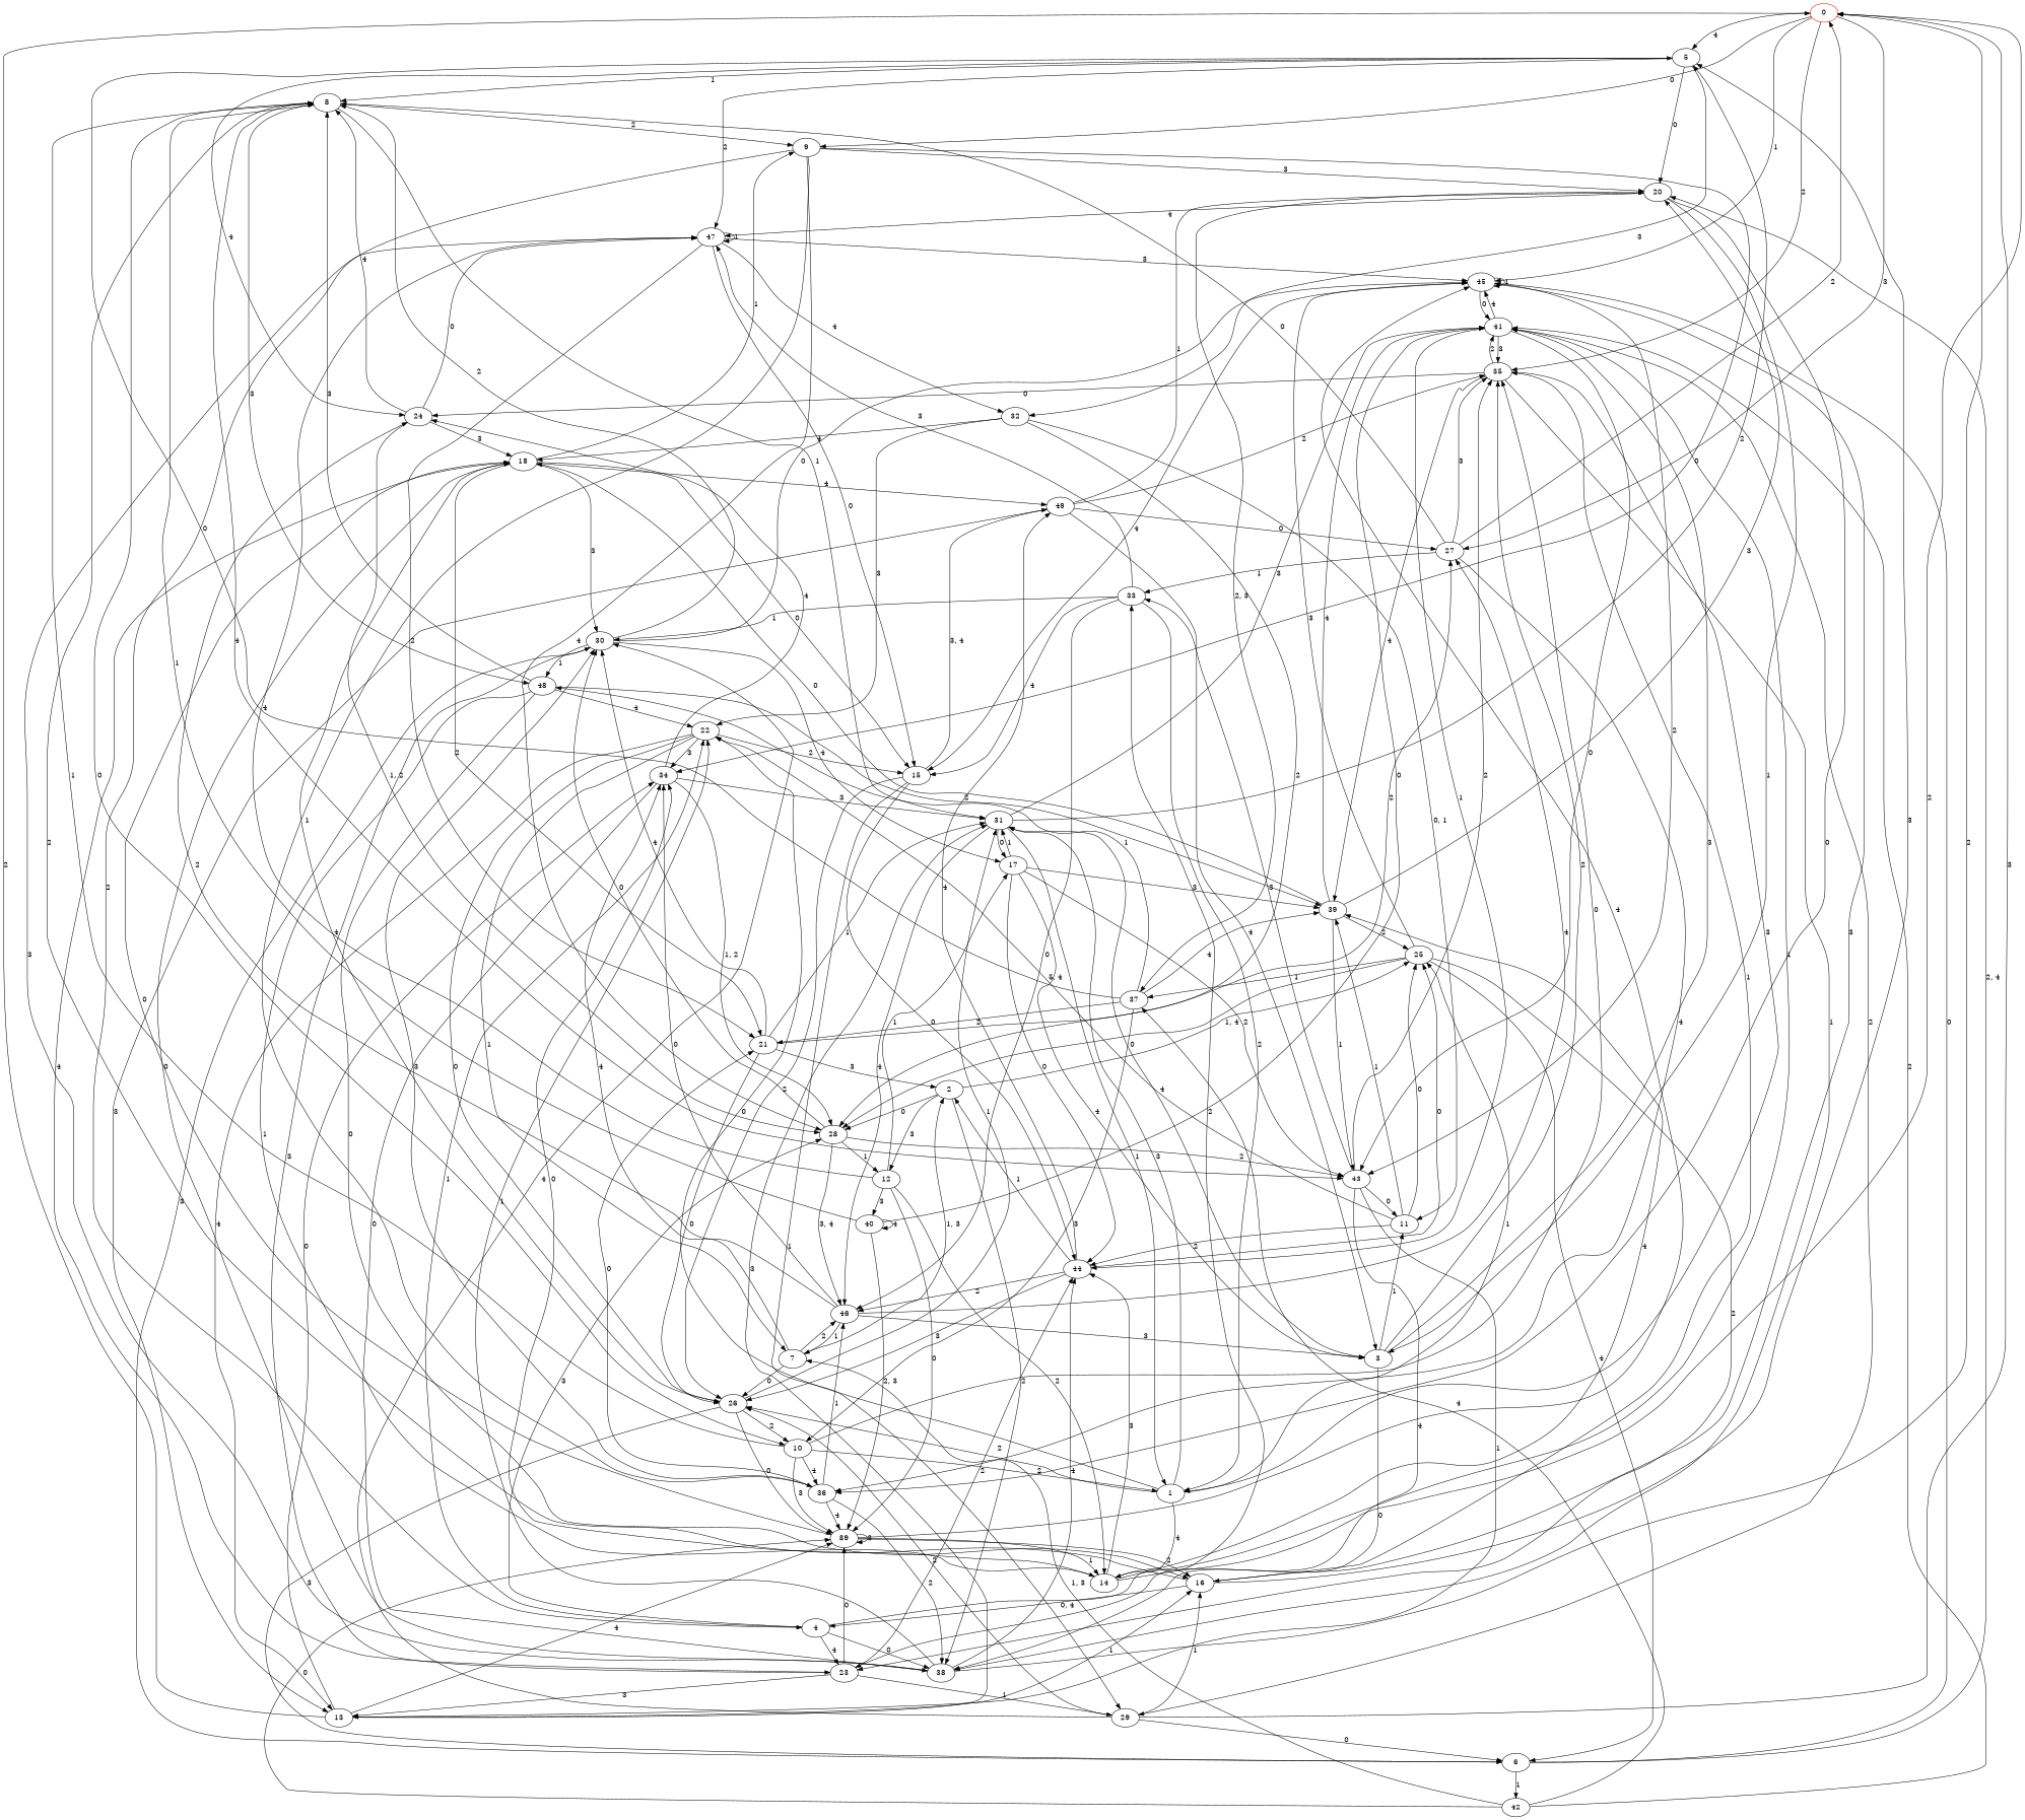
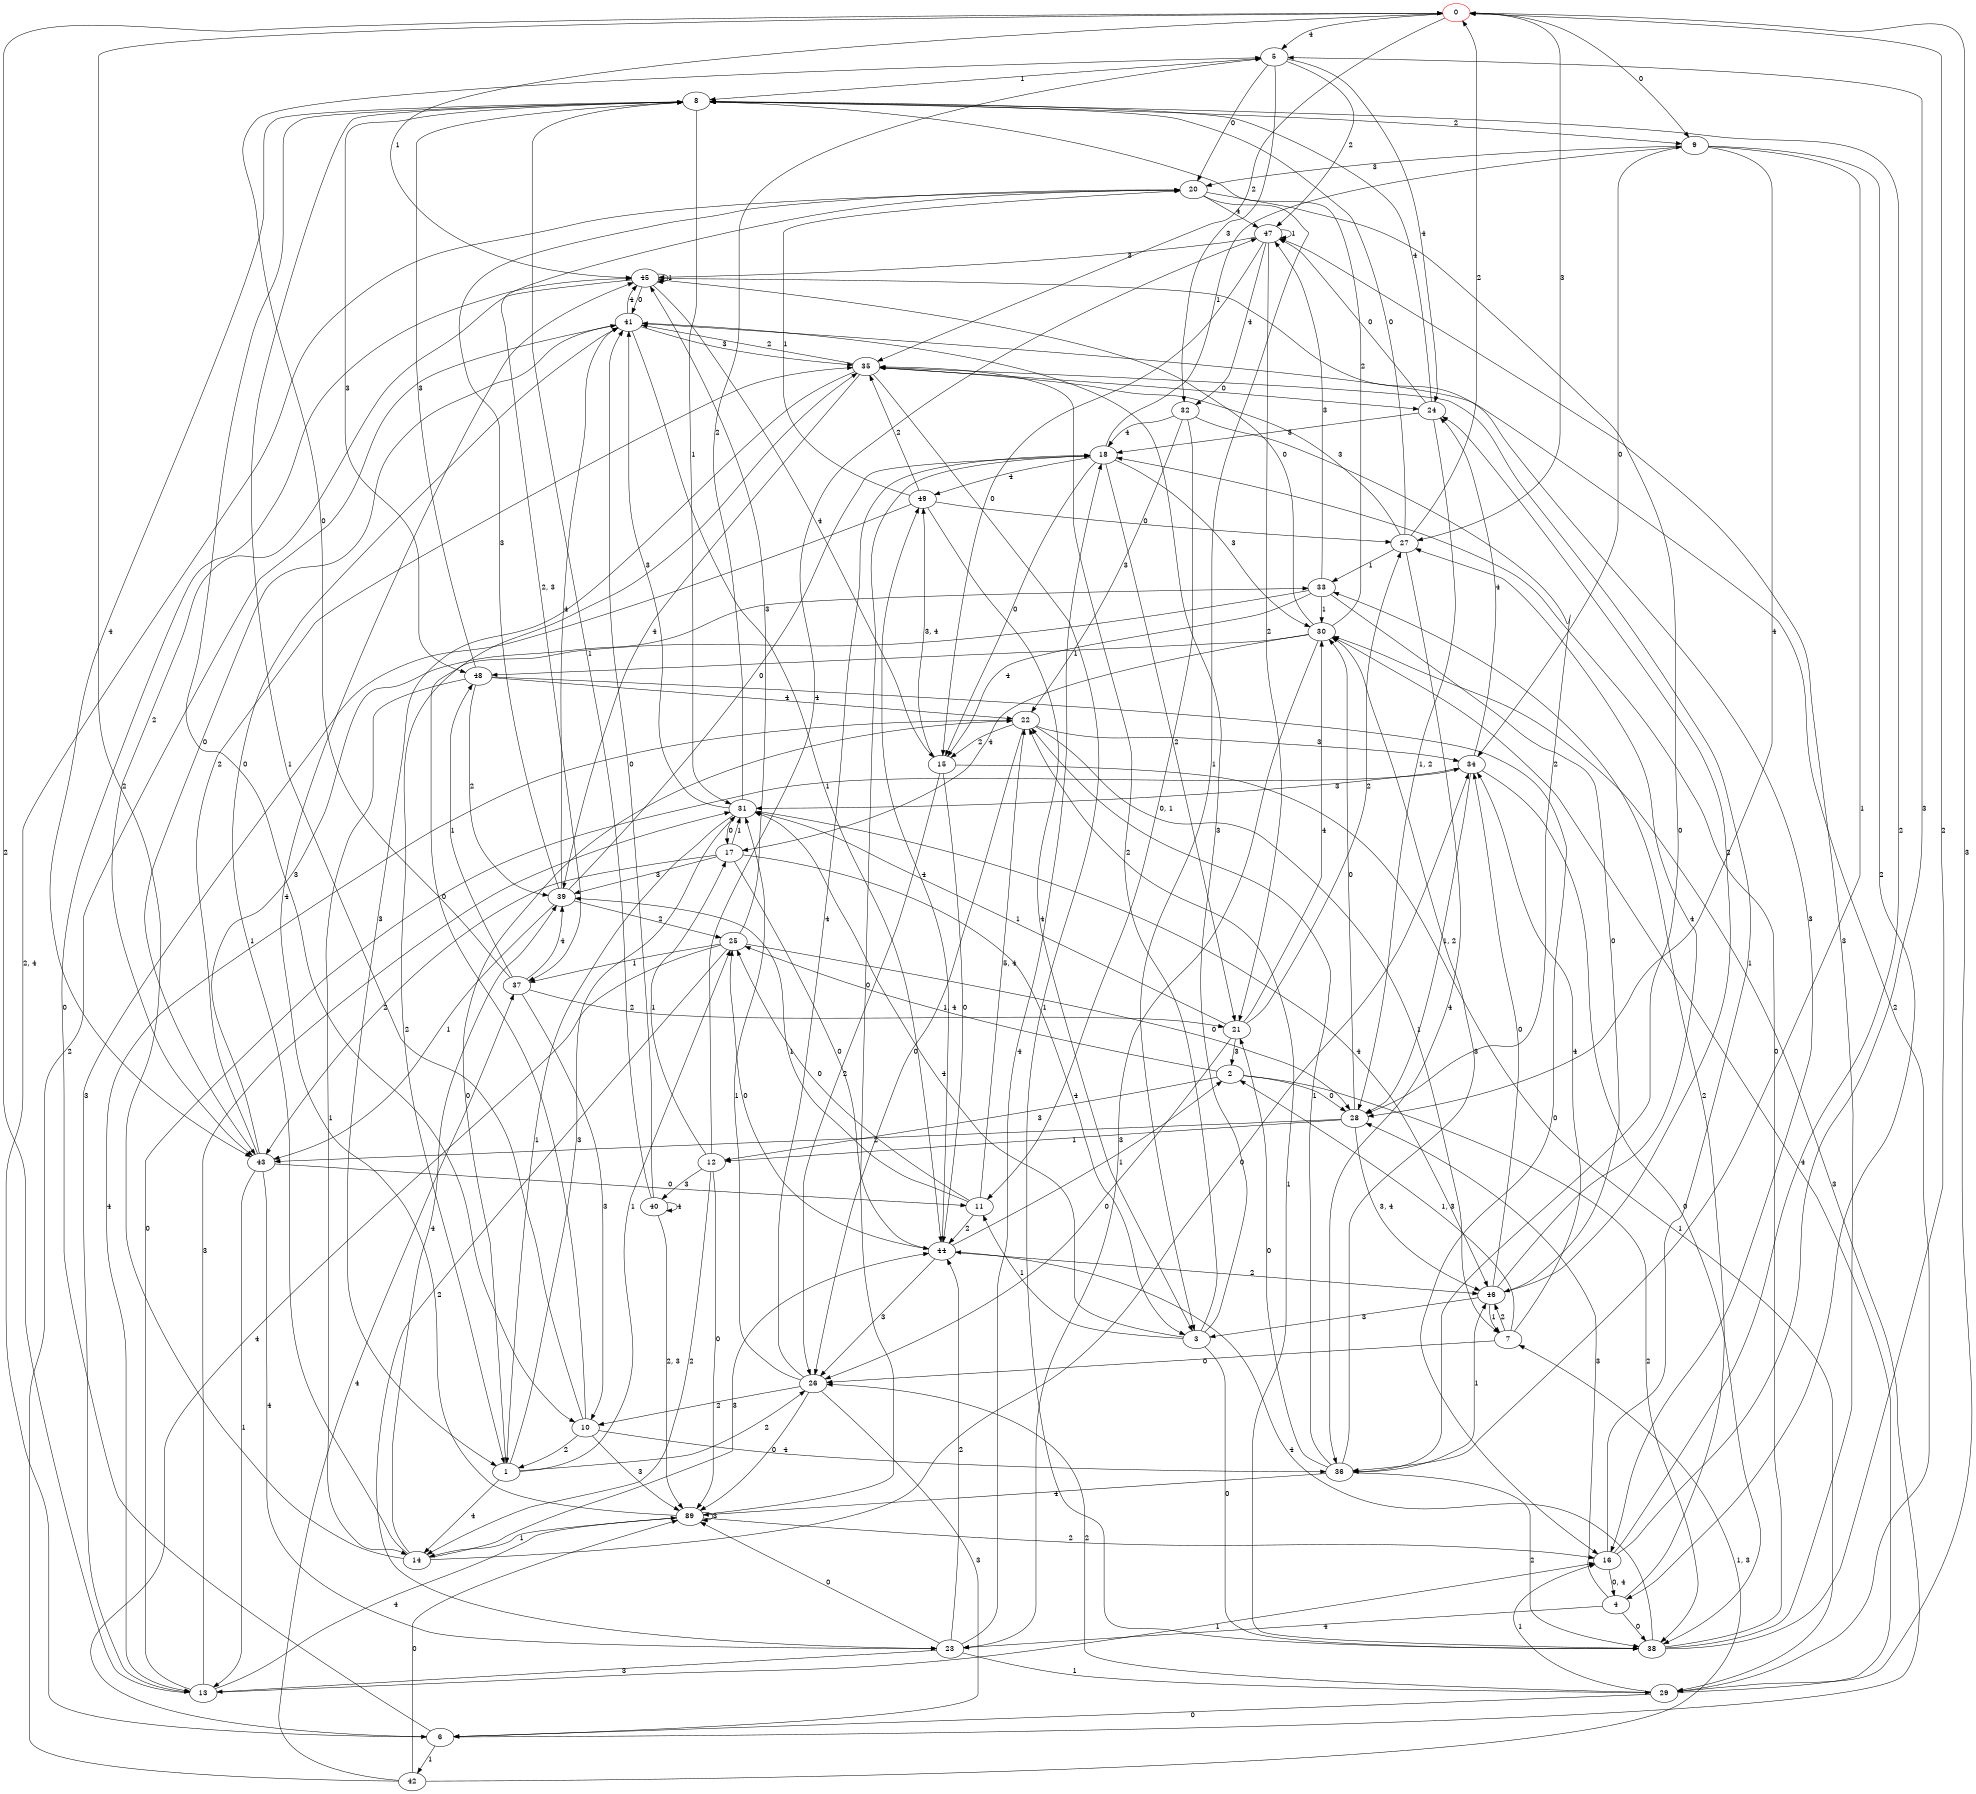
  digraph {
    n1 [color=red label=0]
    n2 [label=5]
    n3 [label=9]
    n4 [label=27]
    n5 [label=35]
    n6 [label=45]
    n7 [label=8]
    n8 [label=20]
    n9 [label=24]
    n10 [label=32]
    n11 [label=47]
    n12 [label=28]
    n13 [label=4]
    n14 [label=34]
    n15 [label=36]
    n16 [label=33]
    n17 [label=1]
    n18 [label=38]
    n19 [label=41]
    n20 [label=39]
    n21 [label=43]
    n22 [label=16]
    n23 [label=15]
    n24 [label=14]
    n25 [label=22]
    n26 [label=25]
    n27 [label=26]
    n28 [label=31]
    n29 [label=44]
    n30 [label=7]
    n31 [label=13]
    n32 [label=23]
    n33 [label=6]
    n34 [label=37]
    n35 [label=10]
    n36 [label=89]
    n37 [label=18]
    n38 [label=46]
    n39 [label=17]
    n40 [label=2]
    n41 [label=12]
    n42 [label=40]
    n43 [label=30]
    n44 [label=3]
    n45 [label=11]
    n46 [label=29]
    n47 [label=48]
    n48 [label=21]
    n49 [label=42]
    n50 [label=49]
    n1 -> n2 [label=4]
    n1 -> n3 [label=0]
    n1 -> n4 [label=3]
    n1 -> n5 [label=2]
    n1 -> n6 [label=1]
    n2 -> n7 [label=1]
    n2 -> n8 [label=0]
    n2 -> n9 [label=4]
    n2 -> n10 [label=3]
    n2 -> n11 [label=2]
    n3 -> n8 [label=3]
    n3 -> n12 [label=4]
    n3 -> n13 [label=2]
    n3 -> n14 [label=0]
    n3 -> n15 [label=1]
    n4 -> n1 [label=2]
    n4 -> n5 [label=3]
    n4 -> n7 [label=0]
    n4 -> n15 [label=4]
    n4 -> n16 [label=1]
    n5 -> n9 [label=0]
    n5 -> n17 [label=3]
    n5 -> n18 [label=1]
    n5 -> n19 [label=2]
    n5 -> n20 [label=4]
    n6 -> n6 [label=1]
    n6 -> n19 [label=0]
    n6 -> n21 [label=2]
    n6 -> n22 [label=3]
    n6 -> n23 [label=4]
    n7 -> n3 [label=2]
    n7 -> n21 [label=4]
    n7 -> n28 [label=1]
    n7 -> n35 [label=0]
    n7 -> n47 [label=3]
    n8 -> n11 [label=4]
    n8 -> n15 [label=0]
    n8 -> n34 [label="2, 3"]
    n8 -> n44 [label=1]
    n9 -> n7 [label=4]
    n9 -> n11 [label=0]
    n9 -> n12 [label="1, 2"]
    n9 -> n37 [label=3]
    n10 -> n12 [label=2]
    n10 -> n25 [label=3]
    n10 -> n37 [label=4]
    n10 -> n45 [label="0, 1"]
    n11 -> n6 [label=3]
    n11 -> n10 [label=4]
    n11 -> n11 [label=1]
    n11 -> n23 [label=0]
    n11 -> n48 [label=2]
    n12 -> n21 [label=2]
    n12 -> n38 [label="3, 4"]
    n12 -> n41 [label=1]
    n12 -> n43 [label=0]
    n13 -> n12 [label=3]
    n13 -> n16 [label=2]
    n13 -> n18 [label=0]
-   n13 -> n25 [label=1]
+   n15 -> n25 [label=1]
    n13 -> n32 [label=4]
    n14 -> n9 [label=4]
    n14 -> n12 [label="1, 2"]
    n14 -> n18 [label=0]
    n14 -> n28 [label=3]
    n15 -> n18 [label=2]
    n15 -> n36 [label=4]
    n15 -> n38 [label=1]
    n15 -> n43 [label=3]
    n15 -> n48 [label=0]
    n16 -> n11 [label=3]
    n16 -> n17 [label=2]
    n16 -> n23 [label=4]
    n16 -> n38 [label=0]
    n16 -> n43 [label=1]
    n17 -> n24 [label=4]
    n17 -> n25 [label=0]
    n17 -> n26 [label=1]
    n17 -> n27 [label=2]
    n17 -> n28 [label=3]
    n18 -> n1 [label=2]
    n18 -> n11 [label=3]
    n18 -> n25 [label=1]
    n18 -> n29 [label=4]
    n18 -> n37 [label=0]
    n19 -> n5 [label=3]
    n19 -> n6 [label=4]
    n19 -> n21 [label=0]
    n19 -> n29 [label=1]
    n19 -> n46 [label=2]
    n20 -> n8 [label=3]
    n20 -> n19 [label=4]
    n20 -> n21 [label=1]
    n20 -> n26 [label=2]
    n20 -> n37 [label=0]
    n21 -> n5 [label=2]
    n21 -> n16 [label=3]
    n21 -> n31 [label=1]
    n21 -> n32 [label=4]
    n21 -> n45 [label=0]
    n22 -> n2 [label=3]
    n22 -> n5 [label=1]
    n22 -> n7 [label=2]
    n22 -> n13 [label="0, 4"]
    n23 -> n27 [label=2]
    n23 -> n29 [label=0]
    n23 -> n46 [label=1]
    n23 -> n50 [label="3, 4"]
    n24 -> n1 [label=2]
    n24 -> n14 [label=0]
    n24 -> n19 [label=1]
    n24 -> n20 [label=4]
    n24 -> n29 [label=3]
    n25 -> n14 [label=3]
    n25 -> n23 [label=2]
    n25 -> n27 [label=0]
    n25 -> n30 [label=1]
    n25 -> n31 [label=4]
    n26 -> n6 [label=3]
    n26 -> n12 [label=0]
    n26 -> n32 [label=2]
    n26 -> n33 [label=4]
    n26 -> n34 [label=1]
    n27 -> n28 [label=1]
    n27 -> n33 [label=3]
    n27 -> n35 [label=2]
    n27 -> n36 [label=0]
    n27 -> n37 [label=4]
    n28 -> n2 [label=2]
    n28 -> n17 [label=1]
    n28 -> n19 [label=3]
    n28 -> n38 [label=4]
    n28 -> n39 [label=0]
    n29 -> n26 [label=0]
    n29 -> n27 [label=3]
    n29 -> n38 [label=2]
    n29 -> n40 [label=1]
    n29 -> n50 [label=4]
    n30 -> n14 [label=4]
    n30 -> n27 [label=0]
    n30 -> n38 [label=2]
    n30 -> n40 [label="1, 3"]
    n31 -> n1 [label=2]
    n31 -> n14 [label=0]
    n31 -> n22 [label=1]
    n31 -> n28 [label=3]
    n31 -> n36 [label=4]
    n32 -> n29 [label=2]
    n32 -> n31 [label=3]
    n32 -> n36 [label=0]
    n32 -> n37 [label=4]
    n32 -> n46 [label=1]
    n33 -> n6 [label=0]
    n33 -> n8 [label="2, 4"]
    n33 -> n43 [label=3]
    n33 -> n49 [label=1]
    n34 -> n2 [label=0]
    n34 -> n20 [label=4]
    n34 -> n35 [label=3]
    n34 -> n47 [label=1]
    n34 -> n48 [label=2]
    n35 -> n5 [label=0]
    n35 -> n7 [label=1]
    n35 -> n15 [label=4]
    n35 -> n17 [label=2]
    n35 -> n36 [label=3]
    n36 -> n6 [label=4]
    n36 -> n22 [label=2]
    n36 -> n24 [label=1]
    n36 -> n36 [label=3]
    n36 -> n37 [label=0]
    n37 -> n3 [label=1]
    n37 -> n23 [label=0]
    n37 -> n43 [label=3]
    n37 -> n48 [label=2]
    n37 -> n50 [label=4]
    n38 -> n4 [label=4]
    n38 -> n9 [label=2]
    n38 -> n14 [label=0]
    n38 -> n30 [label=1]
    n38 -> n44 [label=3]
    n39 -> n20 [label=3]
    n39 -> n21 [label=2]
    n39 -> n28 [label=1]
    n39 -> n29 [label=0]
    n39 -> n44 [label=4]
    n40 -> n12 [label=0]
    n40 -> n18 [label=2]
    n40 -> n26 [label="1, 4"]
    n40 -> n41 [label=3]
    n41 -> n11 [label=4]
    n41 -> n24 [label=2]
    n41 -> n36 [label=0]
    n41 -> n39 [label=1]
    n41 -> n42 [label=3]
    n42 -> n7 [label=1]
    n42 -> n19 [label=0]
    n42 -> n36 [label="2, 3"]
    n42 -> n42 [label=4]
    n43 -> n6 [label=0]
    n43 -> n7 [label=2]
    n43 -> n32 [label=3]
    n43 -> n39 [label=4]
    n43 -> n47 [label=1]
    n44 -> n5 [label=2]
    n44 -> n18 [label=0]
    n44 -> n19 [label=3]
    n44 -> n28 [label=4]
    n44 -> n45 [label=1]
    n45 -> n20 [label=1]
    n45 -> n25 [label="5, 4"]
    n45 -> n26 [label=0]
    n45 -> n29 [label=2]
    n46 -> n1 [label=3]
    n46 -> n22 [label=1]
    n46 -> n27 [label=2]
    n46 -> n33 [label=0]
    n46 -> n43 [label=4]
    n47 -> n7 [label=3]
    n47 -> n20 [label=2]
    n47 -> n22 [label=0]
    n47 -> n24 [label=1]
    n47 -> n25 [label=4]
    n48 -> n4 [label=2]
    n48 -> n27 [label=0]
    n48 -> n28 [label=1]
    n48 -> n40 [label=3]
    n48 -> n43 [label=4]
    n49 -> n19 [label=2]
    n49 -> n30 [label="1, 3"]
    n49 -> n34 [label=4]
    n49 -> n36 [label=0]
    n50 -> n4 [label=0]
    n50 -> n5 [label=2]
    n50 -> n8 [label=1]
    n50 -> n31 [label=3]
    n50 -> n44 [label=4]
  }
